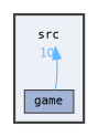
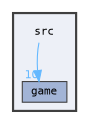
  digraph {
    compound=true
    fontname="DejaVu Sans Mono"
    node [fontname="DejaVu Sans Mono" fontsize=10]
    n1 [height=0.2 label=src shape=plaintext width=0.4]
    n2 [color=grey25 fillcolor="#a2b4d6" height=0.2 label=game shape=box style=filled width=0.4]
    subgraph cluster_1 {
      bgcolor="#edf0f7"
      fontsize=10
      pencolor=grey25
      style="filled,bold"
      n1
      n2
    }
-   n2 -> n1 [color=steelblue1 fontcolor=steelblue1 fontname="DejaVu Sans Mono" fontsize=10 headlabel=10 labeldistance=1.5 labelfontname=Helvetica labelfontsize=10]
+   n1 -> n2 [color=steelblue1 fontcolor=steelblue1 fontname="DejaVu Sans Mono" fontsize=10 headlabel=10 labeldistance=1.5 labelfontname=Helvetica labelfontsize=10]
  }
